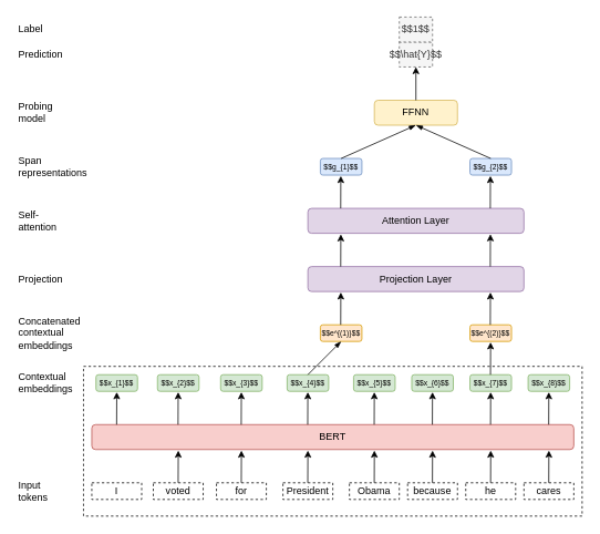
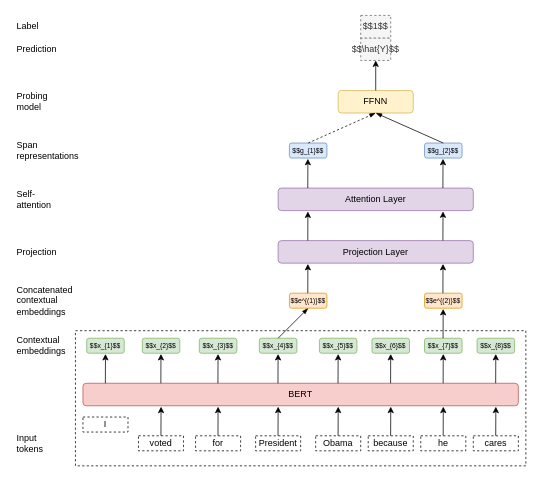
  <mxCell id="0" />
  <mxCell id="1" parent="0" />
- <mxCell id="2" value="I" style="rounded=0;whiteSpace=wrap;html=1;dashed=1;" parent="1" vertex="1"><mxGeometry x="110" y="580" width="60" height="20" as="geometry" /></mxCell>
+ <mxCell id="2" value="I" style="rounded=0;whiteSpace=wrap;html=1;dashed=1;" parent="1" vertex="1"><mxGeometry x="110" y="555" width="60" height="20" as="geometry" /></mxCell>
  <mxCell id="3" value="voted" style="rounded=0;whiteSpace=wrap;html=1;dashed=1;" parent="1" vertex="1"><mxGeometry x="184" y="580" width="60" height="20" as="geometry" /></mxCell>
  <mxCell id="4" value="for " style="rounded=0;whiteSpace=wrap;html=1;dashed=1;" parent="1" vertex="1"><mxGeometry x="260" y="580" width="60" height="20" as="geometry" /></mxCell>
  <mxCell id="5" value="President" style="rounded=0;whiteSpace=wrap;html=1;dashed=1;" parent="1" vertex="1"><mxGeometry x="340" y="580" width="60" height="20" as="geometry" /></mxCell>
  <mxCell id="6" value="Obama" style="rounded=0;whiteSpace=wrap;html=1;dashed=1;" parent="1" vertex="1"><mxGeometry x="420" y="580" width="60" height="20" as="geometry" /></mxCell>
  <mxCell id="7" value="because" style="rounded=0;whiteSpace=wrap;html=1;dashed=1;" parent="1" vertex="1"><mxGeometry x="490" y="580" width="60" height="20" as="geometry" /></mxCell>
  <mxCell id="8" value="he " style="rounded=0;whiteSpace=wrap;html=1;dashed=1;" parent="1" vertex="1"><mxGeometry x="560" y="580" width="60" height="20" as="geometry" /></mxCell>
  <mxCell id="9" value="cares" style="rounded=0;whiteSpace=wrap;html=1;dashed=1;" parent="1" vertex="1"><mxGeometry x="630" y="580" width="60" height="20" as="geometry" /></mxCell>
  <mxCell id="10" value="BERT" style="rounded=1;whiteSpace=wrap;html=1;fillColor=#f8cecc;strokeColor=#b85450;" parent="1" vertex="1"><mxGeometry x="110" y="510" width="580" height="30" as="geometry" /></mxCell>
  <mxCell id="11" style="edgeStyle=orthogonalEdgeStyle;rounded=0;orthogonalLoop=1;jettySize=auto;html=1;exitX=0.5;exitY=0;exitDx=0;exitDy=0;entryX=0.052;entryY=1.04;entryDx=0;entryDy=0;entryPerimeter=0;" parent="1" edge="1"><mxGeometry relative="1" as="geometry"><mxPoint x="214.06" y="541.2" as="targetPoint" /><mxPoint x="213.9" y="580" as="sourcePoint" /></mxGeometry></mxCell>
  <mxCell id="12" style="edgeStyle=orthogonalEdgeStyle;rounded=0;orthogonalLoop=1;jettySize=auto;html=1;exitX=0.5;exitY=0;exitDx=0;exitDy=0;entryX=0.052;entryY=1.04;entryDx=0;entryDy=0;entryPerimeter=0;" parent="1" edge="1"><mxGeometry relative="1" as="geometry"><mxPoint x="290.02" y="541.2" as="targetPoint" /><mxPoint x="289.86" y="580" as="sourcePoint" /></mxGeometry></mxCell>
  <mxCell id="13" style="edgeStyle=orthogonalEdgeStyle;rounded=0;orthogonalLoop=1;jettySize=auto;html=1;exitX=0.5;exitY=0;exitDx=0;exitDy=0;entryX=0.052;entryY=1.04;entryDx=0;entryDy=0;entryPerimeter=0;" parent="1" edge="1"><mxGeometry relative="1" as="geometry"><mxPoint x="370.02" y="541.2" as="targetPoint" /><mxPoint x="369.86" y="580" as="sourcePoint" /></mxGeometry></mxCell>
  <mxCell id="14" style="edgeStyle=orthogonalEdgeStyle;rounded=0;orthogonalLoop=1;jettySize=auto;html=1;exitX=0.5;exitY=0;exitDx=0;exitDy=0;entryX=0.052;entryY=1.04;entryDx=0;entryDy=0;entryPerimeter=0;" parent="1" edge="1"><mxGeometry relative="1" as="geometry"><mxPoint x="450.02" y="541.2" as="targetPoint" /><mxPoint x="449.86" y="580" as="sourcePoint" /></mxGeometry></mxCell>
  <mxCell id="15" style="edgeStyle=orthogonalEdgeStyle;rounded=0;orthogonalLoop=1;jettySize=auto;html=1;exitX=0.5;exitY=0;exitDx=0;exitDy=0;entryX=0.052;entryY=1.04;entryDx=0;entryDy=0;entryPerimeter=0;" parent="1" edge="1"><mxGeometry relative="1" as="geometry"><mxPoint x="520.02" y="541.2" as="targetPoint" /><mxPoint x="519.86" y="580" as="sourcePoint" /></mxGeometry></mxCell>
  <mxCell id="16" style="edgeStyle=orthogonalEdgeStyle;rounded=0;orthogonalLoop=1;jettySize=auto;html=1;exitX=0.5;exitY=0;exitDx=0;exitDy=0;entryX=0.052;entryY=1.04;entryDx=0;entryDy=0;entryPerimeter=0;" parent="1" edge="1"><mxGeometry relative="1" as="geometry"><mxPoint x="590.02" y="541.2" as="targetPoint" /><mxPoint x="589.86" y="580" as="sourcePoint" /></mxGeometry></mxCell>
  <mxCell id="17" style="edgeStyle=orthogonalEdgeStyle;rounded=0;orthogonalLoop=1;jettySize=auto;html=1;exitX=0.5;exitY=0;exitDx=0;exitDy=0;entryX=0.052;entryY=1.04;entryDx=0;entryDy=0;entryPerimeter=0;" parent="1" edge="1"><mxGeometry relative="1" as="geometry"><mxPoint x="660.02" y="541.2" as="targetPoint" /><mxPoint x="659.86" y="580" as="sourcePoint" /></mxGeometry></mxCell>
  <mxCell id="18" value="&lt;div style=&quot;font-size: 9px&quot;&gt;&lt;font style=&quot;font-size: 9px&quot;&gt;$$x_{1}$$&lt;/font&gt;&lt;/div&gt;" style="rounded=1;whiteSpace=wrap;html=1;verticalAlign=middle;align=center;fillColor=#d5e8d4;strokeColor=#82b366;" parent="1" vertex="1"><mxGeometry x="115" y="450" width="50" height="20" as="geometry" /></mxCell>
  <mxCell id="19" value="&lt;font style=&quot;font-size: 9px&quot;&gt;$$x_{2}$$&lt;/font&gt;" style="rounded=1;whiteSpace=wrap;html=1;fillColor=#d5e8d4;strokeColor=#82b366;" parent="1" vertex="1"><mxGeometry x="189" y="450" width="50" height="20" as="geometry" /></mxCell>
  <mxCell id="20" value="&lt;font style=&quot;font-size: 9px&quot;&gt;$$x_{3}$$&lt;/font&gt;" style="rounded=1;whiteSpace=wrap;html=1;fillColor=#d5e8d4;strokeColor=#82b366;" parent="1" vertex="1"><mxGeometry x="265" y="450" width="50" height="20" as="geometry" /></mxCell>
  <mxCell id="21" value="&lt;font style=&quot;font-size: 9px&quot;&gt;$$x_{4}$$&lt;/font&gt;" style="rounded=1;whiteSpace=wrap;html=1;fillColor=#d5e8d4;strokeColor=#82b366;" parent="1" vertex="1"><mxGeometry x="345" y="450" width="50" height="20" as="geometry" /></mxCell>
  <mxCell id="22" value="&lt;font style=&quot;font-size: 9px&quot;&gt;$$x_{5}$$&lt;/font&gt;" style="rounded=1;whiteSpace=wrap;html=1;fillColor=#d5e8d4;strokeColor=#82b366;" parent="1" vertex="1"><mxGeometry x="425" y="450" width="50" height="20" as="geometry" /></mxCell>
  <mxCell id="23" value="&lt;font style=&quot;font-size: 9px&quot;&gt;$$x_{6}$$&lt;/font&gt;" style="rounded=1;whiteSpace=wrap;html=1;fillColor=#d5e8d4;strokeColor=#82b366;" parent="1" vertex="1"><mxGeometry x="495" y="450" width="50" height="20" as="geometry" /></mxCell>
  <mxCell id="24" value="&lt;font style=&quot;font-size: 9px&quot;&gt;$$x_{7}$$&lt;/font&gt;" style="rounded=1;whiteSpace=wrap;html=1;fillColor=#d5e8d4;strokeColor=#82b366;" parent="1" vertex="1"><mxGeometry x="565" y="450" width="50" height="20" as="geometry" /></mxCell>
  <mxCell id="25" value="&lt;font style=&quot;font-size: 9px&quot;&gt;$$x_{8}$$&lt;/font&gt;" style="rounded=1;whiteSpace=wrap;html=1;fillColor=#d5e8d4;strokeColor=#82b366;" parent="1" vertex="1"><mxGeometry x="635" y="450" width="50" height="20" as="geometry" /></mxCell>
  <mxCell id="26" style="edgeStyle=orthogonalEdgeStyle;rounded=0;orthogonalLoop=1;jettySize=auto;html=1;exitX=0.5;exitY=0;exitDx=0;exitDy=0;" parent="1" edge="1"><mxGeometry relative="1" as="geometry"><mxPoint x="140" y="471" as="targetPoint" /><mxPoint x="139.86" y="510" as="sourcePoint" /></mxGeometry></mxCell>
  <mxCell id="27" style="edgeStyle=orthogonalEdgeStyle;rounded=0;orthogonalLoop=1;jettySize=auto;html=1;exitX=0.5;exitY=0;exitDx=0;exitDy=0;" parent="1" edge="1"><mxGeometry relative="1" as="geometry"><mxPoint x="213.94" y="471" as="targetPoint" /><mxPoint x="213.8" y="510" as="sourcePoint" /></mxGeometry></mxCell>
  <mxCell id="28" style="edgeStyle=orthogonalEdgeStyle;rounded=0;orthogonalLoop=1;jettySize=auto;html=1;exitX=0.5;exitY=0;exitDx=0;exitDy=0;" parent="1" edge="1"><mxGeometry relative="1" as="geometry"><mxPoint x="289.94" y="471" as="targetPoint" /><mxPoint x="289.8" y="510" as="sourcePoint" /></mxGeometry></mxCell>
  <mxCell id="29" style="edgeStyle=orthogonalEdgeStyle;rounded=0;orthogonalLoop=1;jettySize=auto;html=1;exitX=0.5;exitY=0;exitDx=0;exitDy=0;" parent="1" edge="1"><mxGeometry relative="1" as="geometry"><mxPoint x="369.94" y="471" as="targetPoint" /><mxPoint x="369.8" y="510" as="sourcePoint" /></mxGeometry></mxCell>
  <mxCell id="30" style="edgeStyle=orthogonalEdgeStyle;rounded=0;orthogonalLoop=1;jettySize=auto;html=1;exitX=0.5;exitY=0;exitDx=0;exitDy=0;" parent="1" edge="1"><mxGeometry relative="1" as="geometry"><mxPoint x="449.94" y="471" as="targetPoint" /><mxPoint x="449.8" y="510" as="sourcePoint" /></mxGeometry></mxCell>
  <mxCell id="31" style="edgeStyle=orthogonalEdgeStyle;rounded=0;orthogonalLoop=1;jettySize=auto;html=1;exitX=0.5;exitY=0;exitDx=0;exitDy=0;" parent="1" edge="1"><mxGeometry relative="1" as="geometry"><mxPoint x="519.94" y="471" as="targetPoint" /><mxPoint x="519.8" y="510" as="sourcePoint" /></mxGeometry></mxCell>
  <mxCell id="32" style="edgeStyle=orthogonalEdgeStyle;rounded=0;orthogonalLoop=1;jettySize=auto;html=1;exitX=0.5;exitY=0;exitDx=0;exitDy=0;" parent="1" edge="1"><mxGeometry relative="1" as="geometry"><mxPoint x="589.94" y="471" as="targetPoint" /><mxPoint x="589.8" y="510" as="sourcePoint" /></mxGeometry></mxCell>
  <mxCell id="33" style="edgeStyle=orthogonalEdgeStyle;rounded=0;orthogonalLoop=1;jettySize=auto;html=1;exitX=0.5;exitY=0;exitDx=0;exitDy=0;" parent="1" edge="1"><mxGeometry relative="1" as="geometry"><mxPoint x="659.94" y="471" as="targetPoint" /><mxPoint x="659.8" y="510" as="sourcePoint" /></mxGeometry></mxCell>
  <mxCell id="34" value="&lt;font style=&quot;font-size: 9px&quot;&gt;$$e^{(1)}$$&lt;/font&gt;" style="rounded=1;whiteSpace=wrap;html=1;fillColor=#ffe6cc;strokeColor=#d79b00;" parent="1" vertex="1"><mxGeometry x="385" y="390" width="50" height="20" as="geometry" /></mxCell>
  <mxCell id="35" value="" style="endArrow=blockThin;html=1;exitX=0.5;exitY=0;exitDx=0;exitDy=0;entryX=0.5;entryY=1;entryDx=0;entryDy=0;endFill=1;" parent="1" source="21" target="34" edge="1"><mxGeometry width="50" height="50" relative="1" as="geometry"><mxPoint x="400" y="470" as="sourcePoint" /><mxPoint x="450" y="420" as="targetPoint" /></mxGeometry></mxCell>
  <mxCell id="36" value="&lt;font style=&quot;font-size: 9px&quot;&gt;$$e^{(2)}$$&lt;/font&gt;" style="rounded=1;whiteSpace=wrap;html=1;fillColor=#ffe6cc;strokeColor=#d79b00;" parent="1" vertex="1"><mxGeometry x="565" y="390" width="50" height="20" as="geometry" /></mxCell>
  <mxCell id="37" style="edgeStyle=orthogonalEdgeStyle;rounded=0;orthogonalLoop=1;jettySize=auto;html=1;exitX=0.5;exitY=0;exitDx=0;exitDy=0;" parent="1" edge="1"><mxGeometry relative="1" as="geometry"><mxPoint x="589.85" y="411" as="targetPoint" /><mxPoint x="589.71" y="450" as="sourcePoint" /></mxGeometry></mxCell>
  <mxCell id="38" value="FFNN" style="rounded=1;whiteSpace=wrap;html=1;align=center;fillColor=#fff2cc;strokeColor=#d6b656;" parent="1" vertex="1"><mxGeometry x="450" y="120" width="100" height="30" as="geometry" /></mxCell>
  <mxCell id="39" value="$$\hat{Y}$$" style="rounded=0;whiteSpace=wrap;html=1;align=center;dashed=1;fillColor=#f5f5f5;strokeColor=#666666;fontColor=#333333;" parent="1" vertex="1"><mxGeometry x="480" y="50" width="40" height="30" as="geometry" /></mxCell>
  <mxCell id="40" value="" style="endArrow=classic;html=1;exitX=0.5;exitY=0;exitDx=0;exitDy=0;entryX=0.5;entryY=1;entryDx=0;entryDy=0;" parent="1" source="38" target="39" edge="1"><mxGeometry width="50" height="50" relative="1" as="geometry"><mxPoint x="450" y="190" as="sourcePoint" /><mxPoint x="500" y="140" as="targetPoint" /></mxGeometry></mxCell>
  <mxCell id="41" value="$$1$$" style="rounded=0;whiteSpace=wrap;html=1;align=center;dashed=1;fillColor=#f5f5f5;strokeColor=#666666;fontColor=#333333;" parent="1" vertex="1"><mxGeometry x="480" y="20" width="40" height="30" as="geometry" /></mxCell>
  <mxCell id="42" value="Input tokens" style="text;html=1;strokeColor=none;fillColor=none;align=left;verticalAlign=middle;whiteSpace=wrap;rounded=0;dashed=1;" parent="1" vertex="1"><mxGeometry x="20" y="580" width="40" height="20" as="geometry" /></mxCell>
  <mxCell id="43" value="&lt;div&gt;Contextual&lt;/div&gt;&lt;div&gt;embeddings&lt;br&gt;&lt;/div&gt;" style="text;html=1;strokeColor=none;fillColor=none;align=left;verticalAlign=middle;whiteSpace=wrap;rounded=0;dashed=1;" parent="1" vertex="1"><mxGeometry x="20" y="450" width="40" height="20" as="geometry" /></mxCell>
  <mxCell id="44" value="Concatenated contextual embeddings" style="text;html=1;strokeColor=none;fillColor=none;align=left;verticalAlign=middle;whiteSpace=wrap;rounded=0;dashed=1;" parent="1" vertex="1"><mxGeometry x="20" y="390" width="40" height="20" as="geometry" /></mxCell>
  <mxCell id="45" value="Probing model" style="text;html=1;strokeColor=none;fillColor=none;align=left;verticalAlign=middle;whiteSpace=wrap;rounded=0;dashed=1;" parent="1" vertex="1"><mxGeometry x="20" y="125" width="40" height="20" as="geometry" /></mxCell>
  <mxCell id="46" value="Prediction" style="text;html=1;strokeColor=none;fillColor=none;align=left;verticalAlign=middle;whiteSpace=wrap;rounded=0;dashed=1;" parent="1" vertex="1"><mxGeometry x="20" y="55" width="40" height="20" as="geometry" /></mxCell>
  <mxCell id="47" value="Label" style="text;html=1;strokeColor=none;fillColor=none;align=left;verticalAlign=middle;whiteSpace=wrap;rounded=0;dashed=1;" parent="1" vertex="1"><mxGeometry x="20" y="25" width="40" height="20" as="geometry" /></mxCell>
  <mxCell id="48" value="" style="rounded=0;whiteSpace=wrap;html=1;dashed=1;align=left;labelBackgroundColor=none;fillColor=none;" parent="1" vertex="1"><mxGeometry x="100" y="440" width="600" height="180" as="geometry" /></mxCell>
  <mxCell id="49" value="Projection Layer" style="rounded=1;whiteSpace=wrap;html=1;fillColor=#e1d5e7;strokeColor=#9673a6;" parent="1" vertex="1"><mxGeometry x="370" y="320" width="260" height="30" as="geometry" /></mxCell>
  <mxCell id="50" value="Attention Layer" style="rounded=1;whiteSpace=wrap;html=1;fillColor=#e1d5e7;strokeColor=#9673a6;" parent="1" vertex="1"><mxGeometry x="370" y="250" width="260" height="30" as="geometry" /></mxCell>
  <mxCell id="51" value="Self-attention" style="text;html=1;strokeColor=none;fillColor=none;align=left;verticalAlign=middle;whiteSpace=wrap;rounded=0;dashed=1;" parent="1" vertex="1"><mxGeometry x="20" y="255" width="40" height="20" as="geometry" /></mxCell>
  <mxCell id="52" value="Projection" style="text;html=1;strokeColor=none;fillColor=none;align=left;verticalAlign=middle;whiteSpace=wrap;rounded=0;dashed=1;" parent="1" vertex="1"><mxGeometry x="20" y="325" width="40" height="20" as="geometry" /></mxCell>
  <mxCell id="53" style="edgeStyle=orthogonalEdgeStyle;rounded=0;orthogonalLoop=1;jettySize=auto;html=1;exitX=0.5;exitY=0;exitDx=0;exitDy=0;" parent="1" edge="1"><mxGeometry relative="1" as="geometry"><mxPoint x="589.64" y="351" as="targetPoint" /><mxPoint x="589.5" y="390" as="sourcePoint" /></mxGeometry></mxCell>
  <mxCell id="54" style="edgeStyle=orthogonalEdgeStyle;rounded=0;orthogonalLoop=1;jettySize=auto;html=1;exitX=0.5;exitY=0;exitDx=0;exitDy=0;" parent="1" edge="1"><mxGeometry relative="1" as="geometry"><mxPoint x="409.64" y="351" as="targetPoint" /><mxPoint x="409.5" y="390" as="sourcePoint" /></mxGeometry></mxCell>
  <mxCell id="55" style="edgeStyle=orthogonalEdgeStyle;rounded=0;orthogonalLoop=1;jettySize=auto;html=1;exitX=0.5;exitY=0;exitDx=0;exitDy=0;" parent="1" edge="1"><mxGeometry relative="1" as="geometry"><mxPoint x="589.64" y="281" as="targetPoint" /><mxPoint x="589.5" y="320" as="sourcePoint" /></mxGeometry></mxCell>
  <mxCell id="56" style="edgeStyle=orthogonalEdgeStyle;rounded=0;orthogonalLoop=1;jettySize=auto;html=1;exitX=0.5;exitY=0;exitDx=0;exitDy=0;entryX=0.052;entryY=1.04;entryDx=0;entryDy=0;entryPerimeter=0;" parent="1" edge="1"><mxGeometry relative="1" as="geometry"><mxPoint x="409.66" y="281.2" as="targetPoint" /><mxPoint x="409.5" y="320" as="sourcePoint" /></mxGeometry></mxCell>
  <mxCell id="57" style="edgeStyle=orthogonalEdgeStyle;rounded=0;orthogonalLoop=1;jettySize=auto;html=1;exitX=0.5;exitY=0;exitDx=0;exitDy=0;" parent="1" edge="1"><mxGeometry relative="1" as="geometry"><mxPoint x="589.64" y="211" as="targetPoint" /><mxPoint x="589.5" y="250" as="sourcePoint" /></mxGeometry></mxCell>
  <mxCell id="58" style="edgeStyle=orthogonalEdgeStyle;rounded=0;orthogonalLoop=1;jettySize=auto;html=1;exitX=0.5;exitY=0;exitDx=0;exitDy=0;" parent="1" edge="1"><mxGeometry relative="1" as="geometry"><mxPoint x="409.64" y="211" as="targetPoint" /><mxPoint x="409.5" y="250" as="sourcePoint" /></mxGeometry></mxCell>
  <mxCell id="59" value="&lt;font style=&quot;font-size: 9px&quot;&gt;$$g_{2}$$&lt;/font&gt;" style="rounded=1;whiteSpace=wrap;html=1;fillColor=#dae8fc;strokeColor=#6c8ebf;" parent="1" vertex="1"><mxGeometry x="565" y="190" width="50" height="20" as="geometry" /></mxCell>
  <mxCell id="60" value="&lt;font style=&quot;font-size: 9px&quot;&gt;$$g_{1}$$&lt;/font&gt;" style="rounded=1;whiteSpace=wrap;html=1;fillColor=#dae8fc;strokeColor=#6c8ebf;" parent="1" vertex="1"><mxGeometry x="385" y="190" width="50" height="20" as="geometry" /></mxCell>
  <mxCell id="61" value="Span representations" style="text;html=1;strokeColor=none;fillColor=none;align=left;verticalAlign=middle;whiteSpace=wrap;rounded=0;dashed=1;" parent="1" vertex="1"><mxGeometry x="20" y="190" width="40" height="20" as="geometry" /></mxCell>
- <mxCell id="62" value="" style="endArrow=blockThin;html=1;exitX=0.5;exitY=0;exitDx=0;exitDy=0;entryX=0.5;entryY=1;entryDx=0;entryDy=0;endFill=1;" parent="1" source="60" target="38" edge="1"><mxGeometry width="50" height="50" relative="1" as="geometry"><mxPoint x="320" y="250" as="sourcePoint" /><mxPoint x="370" y="200" as="targetPoint" /></mxGeometry></mxCell>
+ <mxCell id="62" value="" style="endArrow=blockThin;html=1;exitX=0.5;exitY=0;exitDx=0;exitDy=0;entryX=0.5;entryY=1;entryDx=0;entryDy=0;endFill=1;dashed=1;" parent="1" source="60" target="38" edge="1"><mxGeometry width="50" height="50" relative="1" as="geometry"><mxPoint x="320" y="250" as="sourcePoint" /><mxPoint x="370" y="200" as="targetPoint" /></mxGeometry></mxCell>
  <mxCell id="63" value="" style="endArrow=blockThin;html=1;exitX=0.5;exitY=0;exitDx=0;exitDy=0;entryX=0.5;entryY=1;entryDx=0;entryDy=0;endFill=1;" parent="1" source="59" target="38" edge="1"><mxGeometry width="50" height="50" relative="1" as="geometry"><mxPoint x="320" y="250" as="sourcePoint" /><mxPoint x="370" y="200" as="targetPoint" /></mxGeometry></mxCell>
